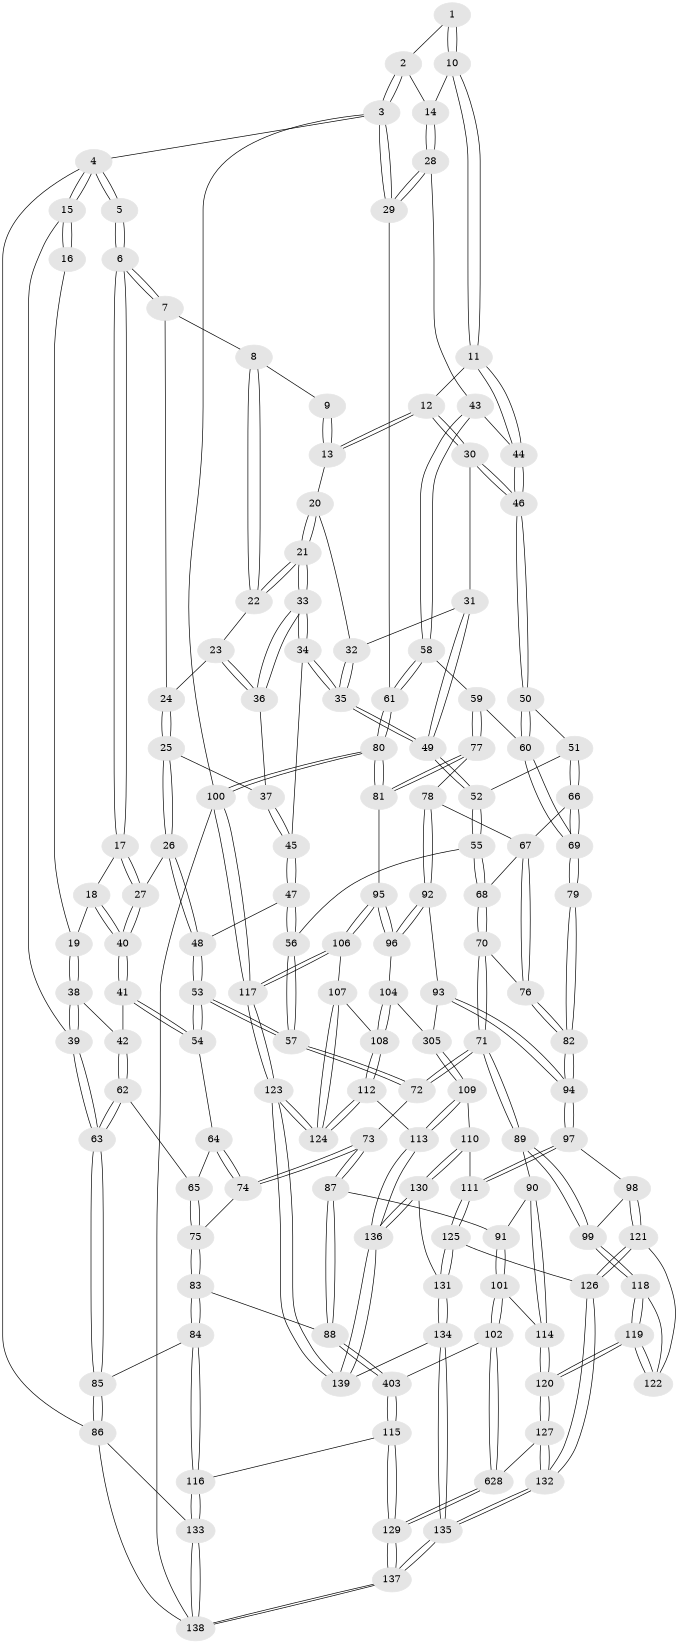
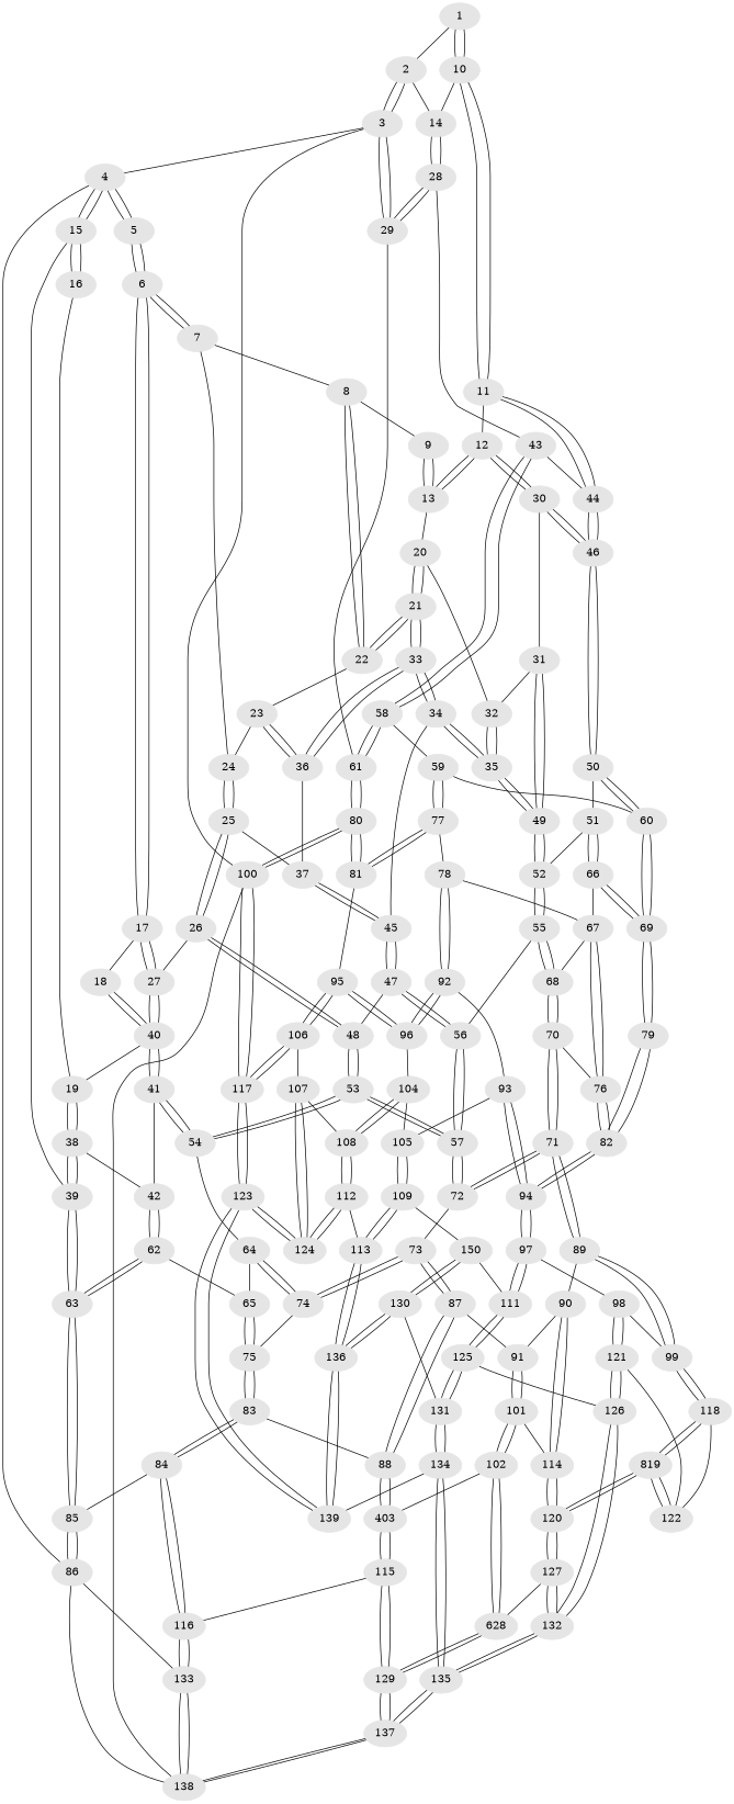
  graph {
    node [color=gray90 style=filled]
    1
    2
    10
    3
    14
    11
    4
    29
    100
    28
    5
    15
    86
    61
    138
    117
    6
    16
    39
    133
    7
    17
    8
    24
    18
    27
    9
    22
    25
    13
    23
    20
    12
    44
    30
    46
    31
    21
    32
    43
    19
    63
    38
    40
    41
    42
    33
    35
    36
    34
    37
    26
    48
    45
    53
    58
    80
    49
    50
    52
    47
    62
    85
    54
    64
    65
    59
    56
    51
    60
    57
    55
    66
    69
    67
    68
    72
    74
    70
    73
    77
    78
    81
    79
    75
    83
    76
    82
    71
    89
    90
    99
    87
    88
    91
    84
    94
    92
    95
    93
    96
    106
    97
    116
    n105 [label=403]
    101
    115
    114
    118
    120
    102
-   105 [label=305]
+   105
    104
    109
    98
    111
    107
    108
    121
    125
    122
    126
-   119
+   119 [label=819]
    123
    n125 [label=628]
    129
    112
-   110
+   110 [label=150]
    113
    124
    130
    136
    131
    139
    127
    137
    132
    134
    135
    1 -- 2
    1 -- 10
    1 -- 10
    2 -- 3
    2 -- 3
    2 -- 14
    10 -- 14
    10 -- 11
    10 -- 11
    3 -- 4
    3 -- 29
    3 -- 29
    3 -- 100
    14 -- 28
    14 -- 28
    11 -- 12
    11 -- 44
    11 -- 44
    4 -- 5
    4 -- 5
    4 -- 15
    4 -- 15
    4 -- 86
    29 -- 61
    100 -- 138
    100 -- 117
    100 -- 117
    28 -- 29
    28 -- 29
    28 -- 43
    5 -- 6
    5 -- 6
    15 -- 16
    15 -- 16
    15 -- 39
    86 -- 138
    86 -- 133
    61 -- 80
    61 -- 80
    117 -- 123
    117 -- 123
    6 -- 7
    6 -- 7
    6 -- 17
    6 -- 17
    16 -- 19
    39 -- 63
    39 -- 63
    133 -- 138
    133 -- 138
    7 -- 8
    7 -- 24
    17 -- 18
    17 -- 27
    17 -- 27
    8 -- 9
    8 -- 22
    8 -- 22
    24 -- 25
    24 -- 25
-   18 -- 19
+   40 -- 19
    18 -- 40
    18 -- 40
    27 -- 40
    27 -- 40
    9 -- 13
    9 -- 13
    22 -- 23
    25 -- 37
    25 -- 26
    25 -- 26
    13 -- 20
    23 -- 24
    23 -- 36
    23 -- 36
    20 -- 21
    20 -- 21
    20 -- 32
    12 -- 13
    12 -- 13
    12 -- 30
    12 -- 30
    44 -- 46
    44 -- 46
    30 -- 46
    30 -- 46
    30 -- 31
    46 -- 50
    46 -- 50
    31 -- 32
    31 -- 49
    31 -- 49
    21 -- 22
    21 -- 22
    21 -- 33
    21 -- 33
    32 -- 35
    32 -- 35
    43 -- 44
    43 -- 58
    43 -- 58
    19 -- 38
    19 -- 38
    63 -- 85
    63 -- 85
    38 -- 39
    38 -- 39
    38 -- 42
    40 -- 41
    40 -- 41
    41 -- 42
    41 -- 54
    41 -- 54
    42 -- 62
    42 -- 62
    33 -- 36
    33 -- 36
    33 -- 34
    33 -- 34
    35 -- 49
    35 -- 49
    36 -- 37
    34 -- 35
    34 -- 35
    34 -- 45
    37 -- 45
    37 -- 45
    26 -- 27
    26 -- 48
    26 -- 48
    48 -- 53
    48 -- 53
    45 -- 47
    45 -- 47
    53 -- 54
    53 -- 54
    53 -- 57
    53 -- 57
    58 -- 61
    58 -- 61
    58 -- 59
    80 -- 100
    80 -- 100
    80 -- 81
    80 -- 81
    49 -- 52
    49 -- 52
    50 -- 51
    50 -- 60
    50 -- 60
    52 -- 55
    52 -- 55
    47 -- 48
    47 -- 56
    47 -- 56
    62 -- 63
    62 -- 63
    62 -- 65
    85 -- 86
    85 -- 86
    54 -- 64
    64 -- 65
    64 -- 74
    64 -- 74
    65 -- 75
    65 -- 75
    59 -- 60
    59 -- 77
    59 -- 77
    56 -- 57
    56 -- 57
    51 -- 52
    51 -- 66
    51 -- 66
    60 -- 69
    60 -- 69
    57 -- 72
    57 -- 72
    55 -- 56
    55 -- 68
    55 -- 68
    66 -- 69
    66 -- 69
    66 -- 67
    69 -- 79
    69 -- 79
    67 -- 68
    67 -- 76
    67 -- 76
    68 -- 70
    68 -- 70
    72 -- 73
    74 -- 75
    70 -- 76
    70 -- 71
    70 -- 71
    73 -- 74
    73 -- 74
    73 -- 87
    73 -- 87
    77 -- 78
    77 -- 81
    77 -- 81
    78 -- 67
    78 -- 92
    78 -- 92
    81 -- 95
    79 -- 82
    79 -- 82
    75 -- 83
    75 -- 83
    83 -- 88
    83 -- 84
    83 -- 84
    76 -- 82
    76 -- 82
    82 -- 94
    82 -- 94
    71 -- 72
    71 -- 72
    71 -- 89
    71 -- 89
    89 -- 90
    89 -- 99
    89 -- 99
    90 -- 91
    90 -- 114
    90 -- 114
    99 -- 118
    99 -- 118
    87 -- 88
    87 -- 88
    87 -- 91
    88 -- n105
    88 -- n105
    91 -- 101
    91 -- 101
    84 -- 85
    84 -- 116
    84 -- 116
    94 -- 97
    94 -- 97
    92 -- 93
    92 -- 96
    92 -- 96
    95 -- 96
    95 -- 96
    95 -- 106
    95 -- 106
    93 -- 94
    93 -- 94
    93 -- 105
    96 -- 104
    106 -- 117
    106 -- 117
    106 -- 107
    97 -- 98
    97 -- 111
    97 -- 111
    116 -- 133
    116 -- 133
    n105 -- 115
    n105 -- 115
    101 -- 114
    101 -- 102
    101 -- 102
    115 -- 116
    115 -- 129
    115 -- 129
    114 -- 120
    114 -- 120
    118 -- 122
    118 -- 119
    118 -- 119
    120 -- 127
    120 -- 127
    102 -- n105
    102 -- n125
    102 -- n125
    105 -- 109
    105 -- 109
    104 -- 105
    104 -- 108
    104 -- 108
    109 -- 110
    109 -- 113
    109 -- 113
    98 -- 99
    98 -- 121
    98 -- 121
    111 -- 125
    111 -- 125
    107 -- 108
    107 -- 124
    107 -- 124
    108 -- 112
    108 -- 112
    121 -- 122
    121 -- 126
    121 -- 126
    125 -- 126
    125 -- 131
    125 -- 131
    126 -- 132
    126 -- 132
    119 -- 120
    119 -- 120
    119 -- 122
    119 -- 122
    123 -- 124
    123 -- 124
    123 -- 139
    123 -- 139
    n125 -- 129
    n125 -- 129
    129 -- 137
    129 -- 137
    112 -- 113
    112 -- 124
    112 -- 124
    110 -- 111
    110 -- 130
    110 -- 130
    113 -- 136
    113 -- 136
    130 -- 136
    130 -- 136
    130 -- 131
    136 -- 139
    136 -- 139
    131 -- 134
    131 -- 134
    127 -- n125
    127 -- 132
    127 -- 132
    137 -- 138
    137 -- 138
    132 -- 135
    132 -- 135
    134 -- 139
    134 -- 135
    134 -- 135
    135 -- 137
    135 -- 137
  }
